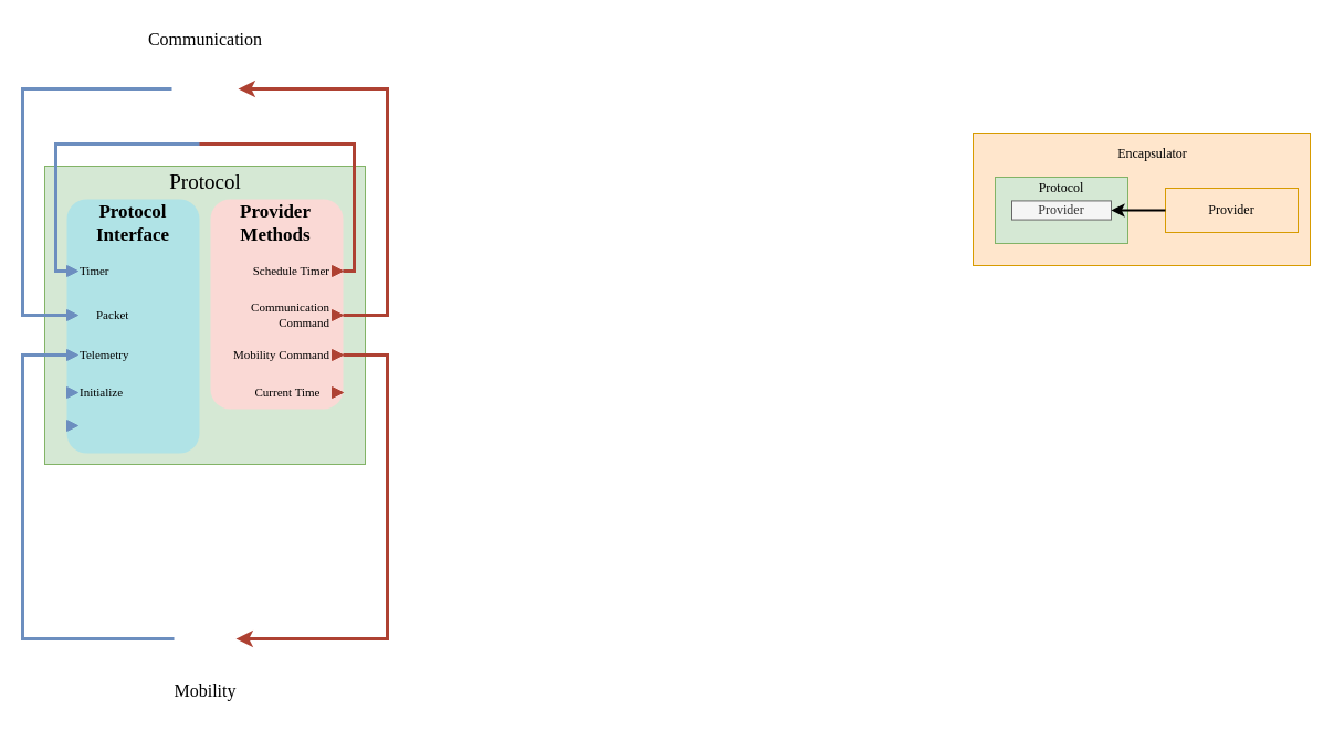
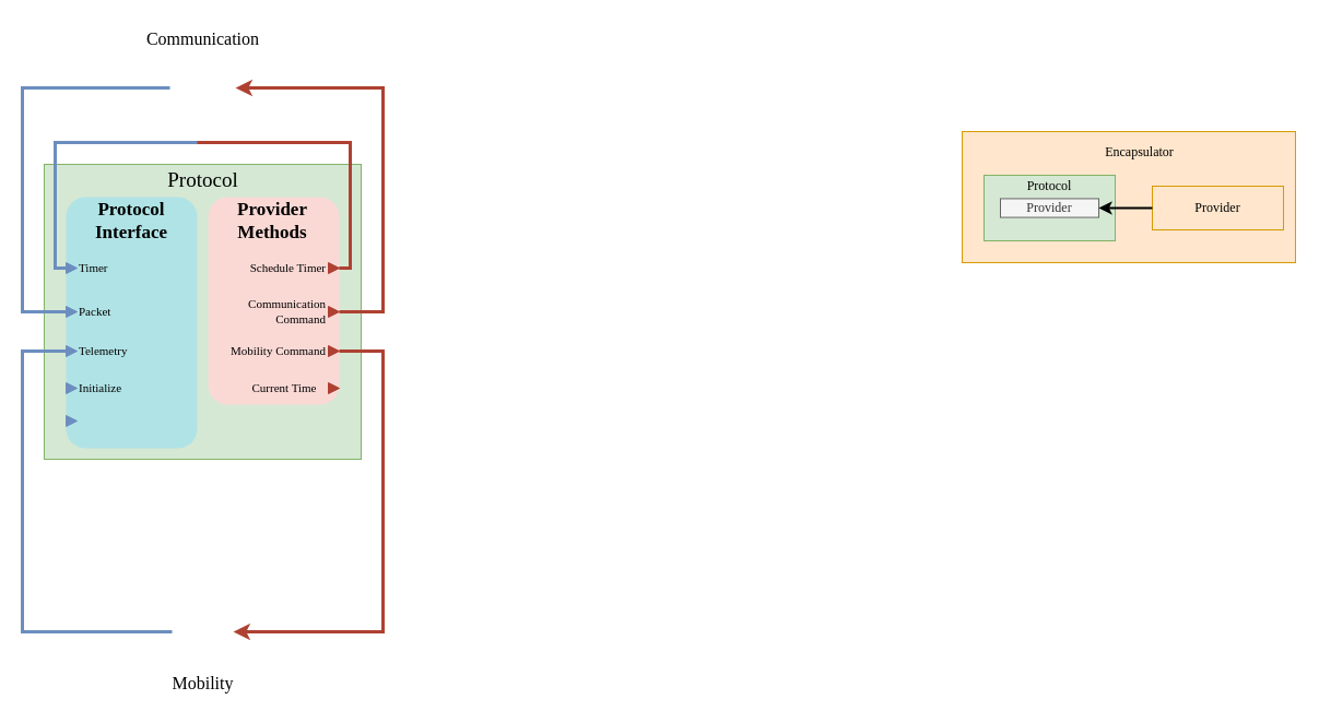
  <mxCell id="0" />
  <mxCell id="1" parent="0" />
  <mxCell id="2" value="" style="rounded=0;whiteSpace=wrap;html=1;fillColor=#d5e8d4;strokeColor=#82b366;fontFamily=Verdana;" vertex="1" parent="1"><mxGeometry x="40" y="150" width="290" height="270" as="geometry" /></mxCell>
  <mxCell id="3" value="" style="rounded=1;whiteSpace=wrap;html=1;strokeColor=none;fillColor=#fad9d5;fontFamily=Verdana;" vertex="1" parent="1"><mxGeometry x="190" y="180" width="120" height="190" as="geometry" /></mxCell>
  <mxCell id="4" value="&lt;font size=&quot;1&quot;&gt;&lt;b style=&quot;font-size: 17px;&quot;&gt;Provider Methods&lt;/b&gt;&lt;/font&gt;" style="text;html=1;strokeColor=none;fillColor=none;align=center;verticalAlign=middle;whiteSpace=wrap;rounded=0;rotation=0;fontFamily=Verdana;" vertex="1" parent="1"><mxGeometry x="196.5" y="182" width="103.5" height="40" as="geometry" /></mxCell>
  <mxCell id="5" value="" style="rounded=1;whiteSpace=wrap;html=1;strokeColor=none;fillColor=#b0e3e6;fontFamily=Verdana;" vertex="1" parent="1"><mxGeometry x="60" y="180" width="120" height="230" as="geometry" /></mxCell>
  <mxCell id="6" value="" style="group;verticalAlign=middle;horizontal=0;fillColor=#ffe6cc;strokeColor=#d79b00;container=0;fontFamily=Verdana;" vertex="1" connectable="0" parent="1"><mxGeometry x="880" y="120" width="305" height="120" as="geometry" /></mxCell>
  <mxCell id="7" value="Encapsulator" style="text;html=1;strokeColor=none;fillColor=none;align=center;verticalAlign=middle;whiteSpace=wrap;rounded=0;fontFamily=Verdana;" vertex="1" parent="1"><mxGeometry x="966.25" y="129.996" width="152.5" height="18.095" as="geometry" /></mxCell>
  <mxCell id="8" value="" style="group;verticalAlign=middle;horizontal=0;fillColor=#ffe6cc;strokeColor=#d79b00;fontFamily=Verdana;" vertex="1" connectable="0" parent="1"><mxGeometry x="1054" y="170" width="120" height="40" as="geometry" /></mxCell>
  <mxCell id="9" value="" style="rounded=0;whiteSpace=wrap;html=1;fillColor=#ffe6cc;strokeColor=#d79b00;fontFamily=Verdana;" vertex="1" parent="8"><mxGeometry width="120" height="40" as="geometry" /></mxCell>
  <mxCell id="10" value="Provider" style="text;html=1;strokeColor=none;fillColor=none;align=center;verticalAlign=middle;whiteSpace=wrap;rounded=0;fontFamily=Verdana;" vertex="1" parent="8"><mxGeometry x="30" y="15.71" width="60" height="8.571" as="geometry" /></mxCell>
  <mxCell id="11" value="" style="group;verticalAlign=middle;horizontal=0;fontFamily=Verdana;" vertex="1" connectable="0" parent="1"><mxGeometry x="900" y="160" width="130" height="60" as="geometry" /></mxCell>
  <mxCell id="12" value="" style="rounded=0;whiteSpace=wrap;html=1;fillColor=#d5e8d4;strokeColor=#82b366;fontFamily=Verdana;" vertex="1" parent="11"><mxGeometry width="120" height="60" as="geometry" /></mxCell>
  <mxCell id="13" value="Protocol" style="text;html=1;strokeColor=none;fillColor=none;align=center;verticalAlign=middle;whiteSpace=wrap;rounded=0;fontFamily=Verdana;" vertex="1" parent="11"><mxGeometry x="30" width="60" height="20" as="geometry" /></mxCell>
  <mxCell id="14" value="Provider" style="rounded=0;whiteSpace=wrap;html=1;fillColor=#f5f5f5;strokeColor=#666666;fontColor=#333333;fontFamily=Verdana;" vertex="1" parent="11"><mxGeometry x="15" y="21.429" width="90" height="17.143" as="geometry" /></mxCell>
  <mxCell id="15" style="edgeStyle=orthogonalEdgeStyle;rounded=0;orthogonalLoop=1;jettySize=auto;html=1;exitX=0;exitY=0.5;exitDx=0;exitDy=0;entryX=1;entryY=0.5;entryDx=0;entryDy=0;strokeWidth=2;fontFamily=Verdana;" edge="1" parent="1" source="9" target="14"><mxGeometry relative="1" as="geometry" /></mxCell>
  <mxCell id="16" value="&lt;font style=&quot;font-size: 19px;&quot;&gt;Protocol&lt;/font&gt;" style="text;html=1;strokeColor=none;fillColor=none;align=center;verticalAlign=middle;whiteSpace=wrap;rounded=0;fontFamily=Verdana;" vertex="1" parent="1"><mxGeometry x="147.5" y="150" width="75" height="30" as="geometry" /></mxCell>
  <mxCell id="17" value="" style="triangle;whiteSpace=wrap;html=1;fillColor=#6c8ebf;strokeColor=#6c8ebf;fontFamily=Verdana;" vertex="1" parent="1"><mxGeometry x="60" y="240" width="10" height="10" as="geometry" /></mxCell>
  <mxCell id="18" value="" style="triangle;whiteSpace=wrap;html=1;fillColor=#6c8ebf;strokeColor=#6c8ebf;fontFamily=Verdana;" vertex="1" parent="1"><mxGeometry x="60" y="280" width="10" height="10" as="geometry" /></mxCell>
  <mxCell id="19" value="" style="triangle;whiteSpace=wrap;html=1;fillColor=#6c8ebf;strokeColor=#6c8ebf;fontFamily=Verdana;" vertex="1" parent="1"><mxGeometry x="60" y="316" width="10" height="10" as="geometry" /></mxCell>
  <mxCell id="20" value="Timer" style="text;html=1;strokeColor=none;fillColor=none;align=left;verticalAlign=middle;whiteSpace=wrap;rounded=0;fontSize=11;fontFamily=Verdana;" vertex="1" parent="1"><mxGeometry x="70" y="230" width="40" height="30" as="geometry" /></mxCell>
- <mxCell id="21" value="Packet" style="text;html=1;strokeColor=none;fillColor=none;align=left;verticalAlign=middle;whiteSpace=wrap;rounded=0;fontSize=11;fontFamily=Verdana;" vertex="1" parent="1"><mxGeometry x="85" y="270" width="40" height="30" as="geometry" /></mxCell>
+ <mxCell id="21" value="Packet" style="text;html=1;strokeColor=none;fillColor=none;align=left;verticalAlign=middle;whiteSpace=wrap;rounded=0;fontSize=11;fontFamily=Verdana;" vertex="1" parent="1"><mxGeometry x="70" y="270" width="40" height="30" as="geometry" /></mxCell>
  <mxCell id="22" value="Telemetry" style="text;html=1;strokeColor=none;fillColor=none;align=left;verticalAlign=middle;whiteSpace=wrap;rounded=0;fontSize=11;fontFamily=Verdana;" vertex="1" parent="1"><mxGeometry x="70" y="306" width="60" height="30" as="geometry" /></mxCell>
  <mxCell id="23" style="edgeStyle=orthogonalEdgeStyle;rounded=0;orthogonalLoop=1;jettySize=auto;html=1;exitX=0;exitY=0.5;exitDx=0;exitDy=0;entryX=0;entryY=0.5;entryDx=0;entryDy=0;endArrow=none;endFill=0;fillColor=#dae8fc;strokeColor=#6c8ebf;strokeWidth=3;fontFamily=Verdana;" edge="1" parent="1" source="24" target="18"><mxGeometry relative="1" as="geometry"><Array as="points"><mxPoint x="20" y="80" /><mxPoint x="20" y="285" /></Array></mxGeometry></mxCell>
  <mxCell id="24" value="" style="shape=image;verticalLabelPosition=bottom;labelBackgroundColor=#ffffff;verticalAlign=top;aspect=fixed;imageAspect=0;image=https://bbn1.bbnradio.org/portuguese/wp-content/uploads/sites/6/2013/04/radio-tower-512-icon-201310543.png;fontFamily=Verdana;" vertex="1" parent="1"><mxGeometry x="155" y="50" width="60" height="60" as="geometry" /></mxCell>
  <mxCell id="25" style="edgeStyle=orthogonalEdgeStyle;rounded=0;orthogonalLoop=1;jettySize=auto;html=1;exitX=0;exitY=0.5;exitDx=0;exitDy=0;entryX=0;entryY=0.5;entryDx=0;entryDy=0;endArrow=none;endFill=0;fillColor=#dae8fc;strokeColor=#6c8ebf;strokeWidth=3;fontFamily=Verdana;" edge="1" parent="1" source="26" target="19"><mxGeometry relative="1" as="geometry"><Array as="points"><mxPoint x="20" y="578" /><mxPoint x="20" y="321" /></Array></mxGeometry></mxCell>
  <mxCell id="26" value="" style="shape=image;verticalLabelPosition=bottom;labelBackgroundColor=#ffffff;verticalAlign=top;aspect=fixed;imageAspect=0;image=https://cdn-icons-png.flaticon.com/512/5115/5115780.png;fontFamily=Verdana;" vertex="1" parent="1"><mxGeometry x="157" y="550" width="56" height="56" as="geometry" /></mxCell>
  <mxCell id="27" style="edgeStyle=orthogonalEdgeStyle;rounded=0;orthogonalLoop=1;jettySize=auto;html=1;exitX=1;exitY=0.5;exitDx=0;exitDy=0;entryX=0;entryY=0.5;entryDx=0;entryDy=0;endArrow=none;endFill=0;fillColor=#dae8fc;strokeColor=#6c8ebf;strokeWidth=3;fontFamily=Verdana;" edge="1" parent="1" source="29" target="17"><mxGeometry relative="1" as="geometry"><Array as="points"><mxPoint x="320" y="245" /><mxPoint x="320" y="130" /><mxPoint x="50" y="130" /><mxPoint x="50" y="245" /></Array></mxGeometry></mxCell>
  <mxCell id="28" style="edgeStyle=orthogonalEdgeStyle;rounded=0;orthogonalLoop=1;jettySize=auto;html=1;exitX=1;exitY=0.5;exitDx=0;exitDy=0;strokeWidth=3;endArrow=none;endFill=0;fillColor=#fad9d5;strokeColor=#ae4132;fontFamily=Verdana;" edge="1" parent="1" source="29"><mxGeometry relative="1" as="geometry"><mxPoint x="180" y="130" as="targetPoint" /><Array as="points"><mxPoint x="320" y="245" /><mxPoint x="320" y="130" /></Array></mxGeometry></mxCell>
  <mxCell id="29" value="" style="triangle;whiteSpace=wrap;html=1;fillColor=#AE4132;strokeColor=#ae4132;fontFamily=Verdana;" vertex="1" parent="1"><mxGeometry x="300" y="240" width="10" height="10" as="geometry" /></mxCell>
  <mxCell id="30" style="edgeStyle=orthogonalEdgeStyle;rounded=0;orthogonalLoop=1;jettySize=auto;html=1;exitX=1;exitY=0.5;exitDx=0;exitDy=0;entryX=1;entryY=0.5;entryDx=0;entryDy=0;strokeWidth=3;strokeColor=#ae4132;fillColor=#fad9d5;fontFamily=Verdana;" edge="1" parent="1" source="31" target="24"><mxGeometry relative="1" as="geometry"><Array as="points"><mxPoint x="350" y="285" /><mxPoint x="350" y="80" /></Array></mxGeometry></mxCell>
  <mxCell id="31" value="" style="triangle;whiteSpace=wrap;html=1;fillColor=#AE4132;strokeColor=#ae4132;fontFamily=Verdana;" vertex="1" parent="1"><mxGeometry x="300" y="280" width="10" height="10" as="geometry" /></mxCell>
  <mxCell id="32" style="edgeStyle=orthogonalEdgeStyle;rounded=0;orthogonalLoop=1;jettySize=auto;html=1;exitX=1;exitY=0.5;exitDx=0;exitDy=0;entryX=1;entryY=0.5;entryDx=0;entryDy=0;strokeWidth=3;strokeColor=#ae4132;fillColor=#fad9d5;fontFamily=Verdana;" edge="1" parent="1" source="33" target="26"><mxGeometry relative="1" as="geometry"><Array as="points"><mxPoint x="350" y="321" /><mxPoint x="350" y="578" /></Array></mxGeometry></mxCell>
  <mxCell id="33" value="" style="triangle;whiteSpace=wrap;html=1;fillColor=#AE4132;strokeColor=#ae4132;fontFamily=Verdana;" vertex="1" parent="1"><mxGeometry x="300" y="316" width="10" height="10" as="geometry" /></mxCell>
  <mxCell id="34" value="Schedule Timer" style="text;html=1;strokeColor=none;fillColor=none;align=right;verticalAlign=middle;whiteSpace=wrap;rounded=0;fontSize=11;fontFamily=Verdana;" vertex="1" parent="1"><mxGeometry x="190" y="230" width="110" height="30" as="geometry" /></mxCell>
  <mxCell id="35" value="Communication Command" style="text;html=1;strokeColor=none;fillColor=none;align=right;verticalAlign=middle;whiteSpace=wrap;rounded=0;fontSize=11;fontFamily=Verdana;" vertex="1" parent="1"><mxGeometry x="180" y="270" width="120" height="30" as="geometry" /></mxCell>
  <mxCell id="36" value="Mobility Command" style="text;html=1;strokeColor=none;fillColor=none;align=right;verticalAlign=middle;whiteSpace=wrap;rounded=0;fontSize=11;fontFamily=Verdana;" vertex="1" parent="1"><mxGeometry x="180" y="306" width="120" height="30" as="geometry" /></mxCell>
  <mxCell id="37" value="&lt;font style=&quot;font-size: 16px;&quot;&gt;Communication&lt;/font&gt;" style="text;html=1;strokeColor=none;fillColor=none;align=center;verticalAlign=middle;whiteSpace=wrap;rounded=0;fontFamily=Verdana;" vertex="1" parent="1"><mxGeometry x="118.5" y="20" width="133" height="30" as="geometry" /></mxCell>
  <mxCell id="38" value="&lt;font style=&quot;font-size: 16px;&quot;&gt;Mobility&lt;/font&gt;" style="text;html=1;strokeColor=none;fillColor=none;align=center;verticalAlign=middle;whiteSpace=wrap;rounded=0;fontFamily=Verdana;" vertex="1" parent="1"><mxGeometry x="118.5" y="610" width="133" height="30" as="geometry" /></mxCell>
  <mxCell id="39" value="" style="triangle;whiteSpace=wrap;html=1;fillColor=#AE4132;strokeColor=#ae4132;fontFamily=Verdana;" vertex="1" parent="1"><mxGeometry x="300" y="350" width="10" height="10" as="geometry" /></mxCell>
  <mxCell id="40" value="Current Time" style="text;html=1;strokeColor=none;fillColor=none;align=center;verticalAlign=middle;whiteSpace=wrap;rounded=0;fontSize=11;fontFamily=Verdana;" vertex="1" parent="1"><mxGeometry x="220" y="340" width="80" height="30" as="geometry" /></mxCell>
  <mxCell id="41" value="" style="triangle;whiteSpace=wrap;html=1;fillColor=#6c8ebf;strokeColor=#6c8ebf;fontFamily=Verdana;" vertex="1" parent="1"><mxGeometry x="60" y="350" width="10" height="10" as="geometry" /></mxCell>
  <mxCell id="42" value="Initialize" style="text;html=1;strokeColor=none;fillColor=none;align=left;verticalAlign=middle;whiteSpace=wrap;rounded=0;fontSize=11;fontFamily=Verdana;" vertex="1" parent="1"><mxGeometry x="70" y="340" width="60" height="30" as="geometry" /></mxCell>
  <mxCell id="43" value="" style="triangle;whiteSpace=wrap;html=1;fillColor=#6c8ebf;strokeColor=#6c8ebf;fontFamily=Verdana;" vertex="1" parent="1"><mxGeometry x="60" y="380" width="10" height="10" as="geometry" /></mxCell>
  <mxCell id="44" value="&lt;font size=&quot;1&quot;&gt;&lt;b style=&quot;font-size: 17px;&quot;&gt;Protocol Interface&lt;br&gt;&lt;/b&gt;&lt;/font&gt;" style="text;html=1;strokeColor=none;fillColor=none;align=center;verticalAlign=middle;whiteSpace=wrap;rounded=0;rotation=0;fontFamily=Verdana;" vertex="1" parent="1"><mxGeometry x="68.25" y="182" width="103.5" height="40" as="geometry" /></mxCell>
